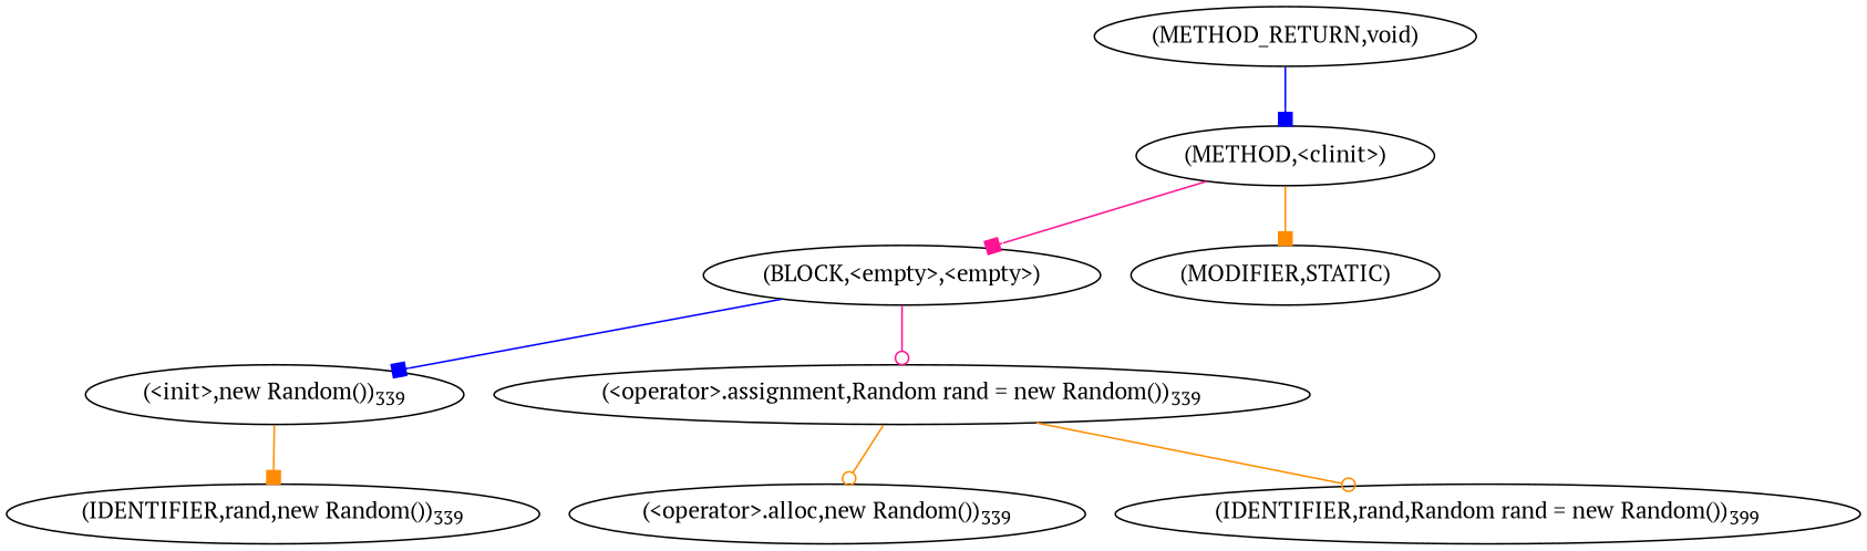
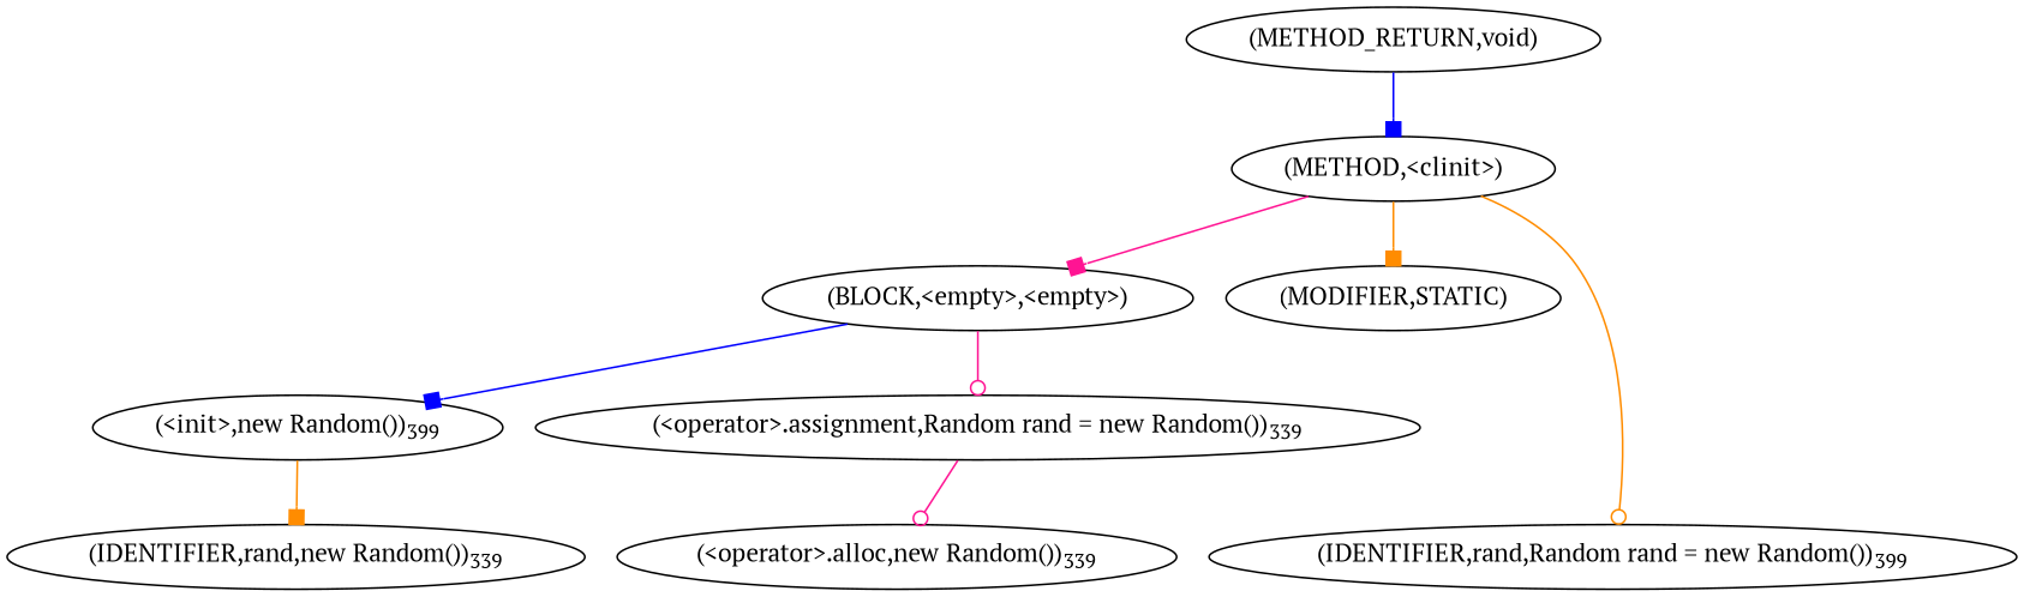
  digraph {
    fontname="PT Serif"
    node [fontname="PT Serif"]
    edge [arrowhead=box color=deeppink fontname="PT Serif"]
    n1 [label=<(METHOD,&lt;clinit&gt;)>]
    n2 [label=<(BLOCK,&lt;empty&gt;,&lt;empty&gt;)>]
    n3 [label=<(MODIFIER,STATIC)>]
    n4 [label=<(&lt;operator&gt;.assignment,Random rand = new Random())<SUB>339</SUB>>]
-   n5 [label=<(&lt;init&gt;,new Random())<SUB>339</SUB>>]
+   n5 [label=<(&lt;init&gt;,new Random())<SUB>399</SUB>>]
    n6 [label=<(METHOD_RETURN,void)>]
    n7 [label=<(IDENTIFIER,rand,Random rand = new Random())<SUB>399</SUB>>]
    n8 [label=<(&lt;operator&gt;.alloc,new Random())<SUB>339</SUB>>]
    n9 [label=<(IDENTIFIER,rand,new Random())<SUB>339</SUB>>]
    n1 -> n2
    n1 -> n3 [color=darkorange]
    n2 -> n4 [arrowhead=odot]
    n2 -> n5 [color=blue]
-   n4 -> n7 [arrowhead=odot color=darkorange]
-   n4 -> n8 [arrowhead=odot color=darkorange]
+   n1 -> n7 [arrowhead=odot color=darkorange]
+   n4 -> n8 [arrowhead=odot]
    n5 -> n9 [color=darkorange]
    n6 -> n1 [color=blue]
  }
